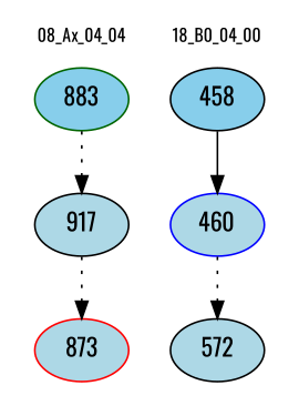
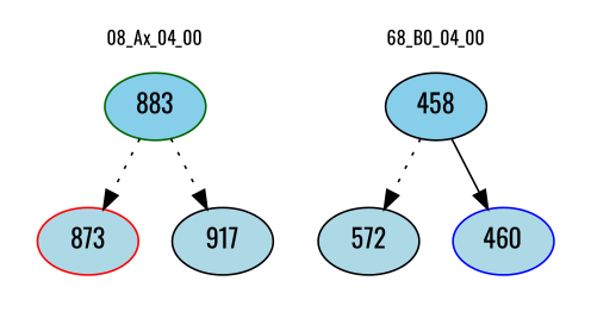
  digraph {
    fontname=Oswald
    node [color=black fillcolor=lightblue fontname=Oswald style=filled]
    edge [color=black fontname=Oswald style=dotted]
    n1 [color=darkgreen fillcolor=skyblue label=883]
    n2 [color=red label=873]
    n3 [label=917]
    n4 [fillcolor=skyblue label=458]
    n5 [label=572]
    n6 [color=blue label=460]
    subgraph cluster_1 {
      color=white
      fontsize=10
-     label="08_Ax_04_04"
+     label="08_Ax_04_00"
      n1
      n2
      n3
    }
    subgraph cluster_2 {
      color=white
      fontsize=10
-     label="18_B0_04_00"
+     label="68_B0_04_00"
      n4
      n5
      n6
    }
-   n3 -> n2
+   n1 -> n2
    n1 -> n3
-   n6 -> n5
+   n4 -> n5
    n4 -> n6 [style=solid]
  }
